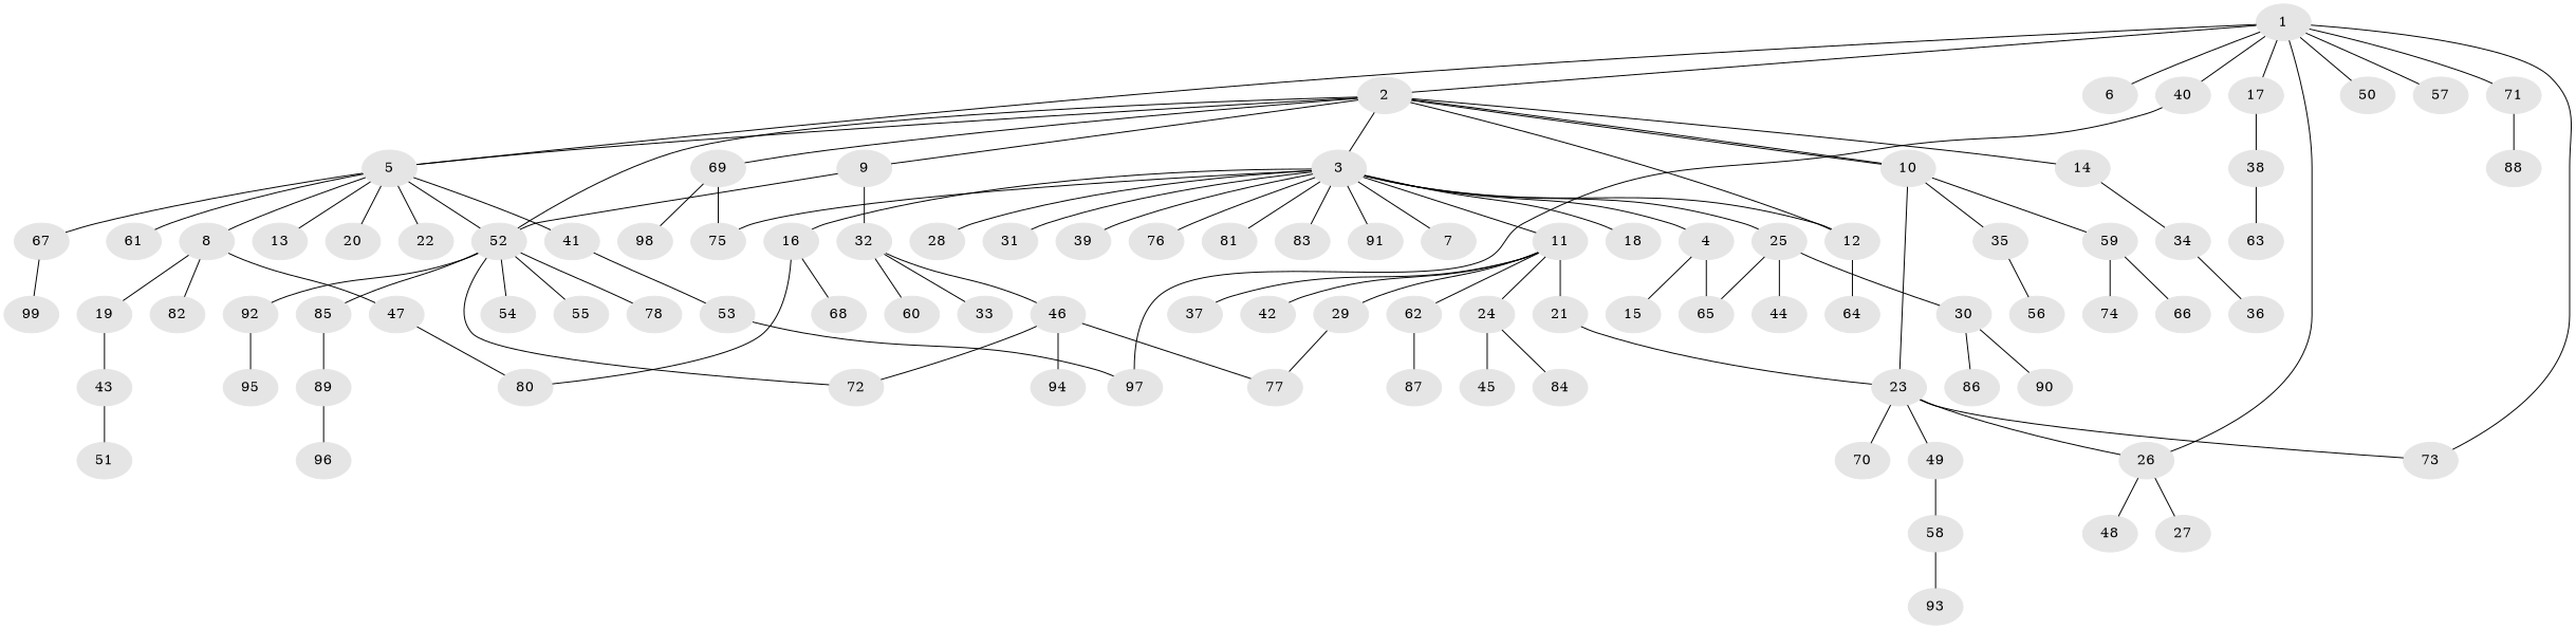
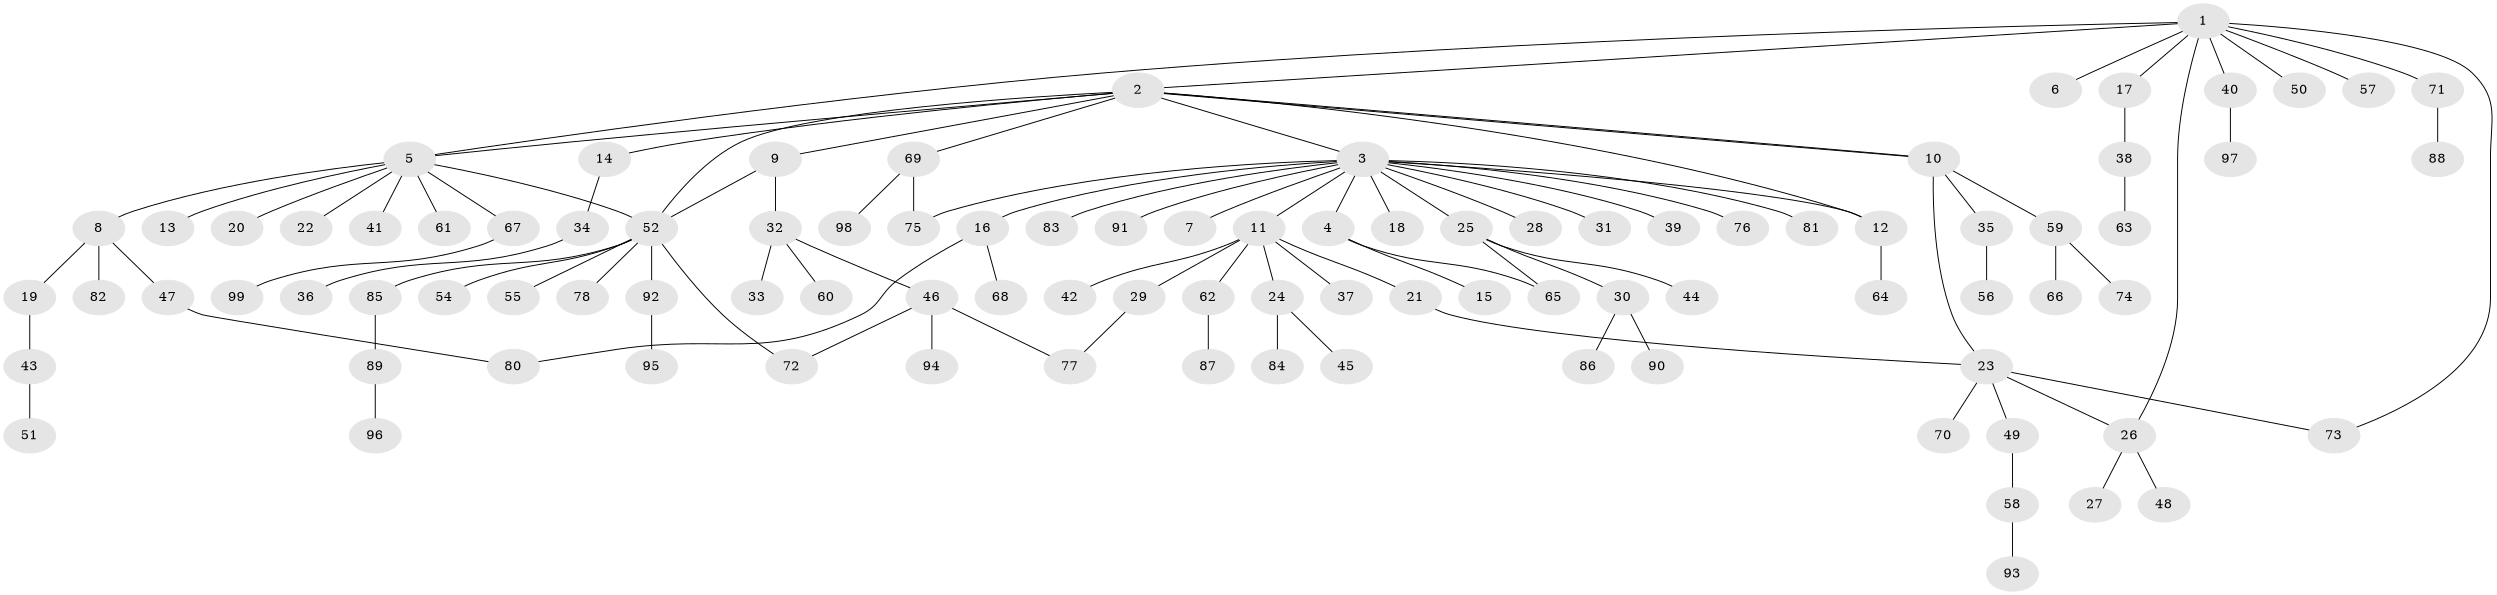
  graph {
    node [color=gray90 style=filled]
    1
    2
    5
    6
    17
    26
    40
    50
    57
    71
    73
    3
    9
    10
    12
    14
    52
    69
    8
    13
    20
    22
    41
    61
    67
    38
    27
    48
    97
    88
    4
    7
    11
    16
    18
    25
    28
    31
    39
    75
    76
    81
    83
    91
    32
    23
    35
    59
    64
    34
    72
    54
    55
    78
    85
    92
    98
    15
    65
    21
    24
    29
    37
    42
    62
    68
    80
    30
    44
    19
    47
    82
-   53
    n74 [label=99]
    43
    33
    46
    60
    49
    70
    56
    66
    74
    45
    84
    77
    87
    36
    63
    51
    58
    86
    90
    94
    93
    89
    95
    96
    1 -- 2
    1 -- 5
    1 -- 6
    1 -- 17
    1 -- 26
    1 -- 40
    1 -- 50
    1 -- 57
    1 -- 71
    1 -- 73
    2 -- 5
    2 -- 3
    2 -- 9
    2 -- 10
    2 -- 10
    2 -- 12
    2 -- 14
    2 -- 52
    2 -- 69
    5 -- 52
    5 -- 8
    5 -- 13
    5 -- 20
    5 -- 22
    5 -- 41
    5 -- 61
    5 -- 67
    17 -- 38
    26 -- 27
    26 -- 48
    40 -- 97
    71 -- 88
    3 -- 12
    3 -- 4
    3 -- 7
    3 -- 11
    3 -- 16
    3 -- 18
    3 -- 25
    3 -- 28
    3 -- 31
    3 -- 39
    3 -- 75
    3 -- 76
    3 -- 81
    3 -- 83
    3 -- 91
    9 -- 52
    9 -- 32
    10 -- 23
    10 -- 35
    10 -- 59
    12 -- 64
    14 -- 34
    52 -- 72
    52 -- 54
    52 -- 55
    52 -- 78
    52 -- 85
    52 -- 92
    69 -- 75
    69 -- 98
    8 -- 19
    8 -- 47
    8 -- 82
-   41 -- 53
    67 -- n74
    38 -- 63
    4 -- 15
    4 -- 65
    11 -- 21
    11 -- 24
    11 -- 29
    11 -- 37
    11 -- 42
    11 -- 62
    16 -- 68
    16 -- 80
    25 -- 65
    25 -- 30
    25 -- 44
    32 -- 33
    32 -- 46
    32 -- 60
    23 -- 26
    23 -- 73
    23 -- 49
    23 -- 70
    35 -- 56
    59 -- 66
    59 -- 74
    34 -- 36
    85 -- 89
    92 -- 95
    21 -- 23
    24 -- 45
    24 -- 84
    29 -- 77
    62 -- 87
    30 -- 86
    30 -- 90
    19 -- 43
    47 -- 80
-   53 -- 97
    43 -- 51
    46 -- 72
    46 -- 77
    46 -- 94
    49 -- 58
    58 -- 93
    89 -- 96
  }
